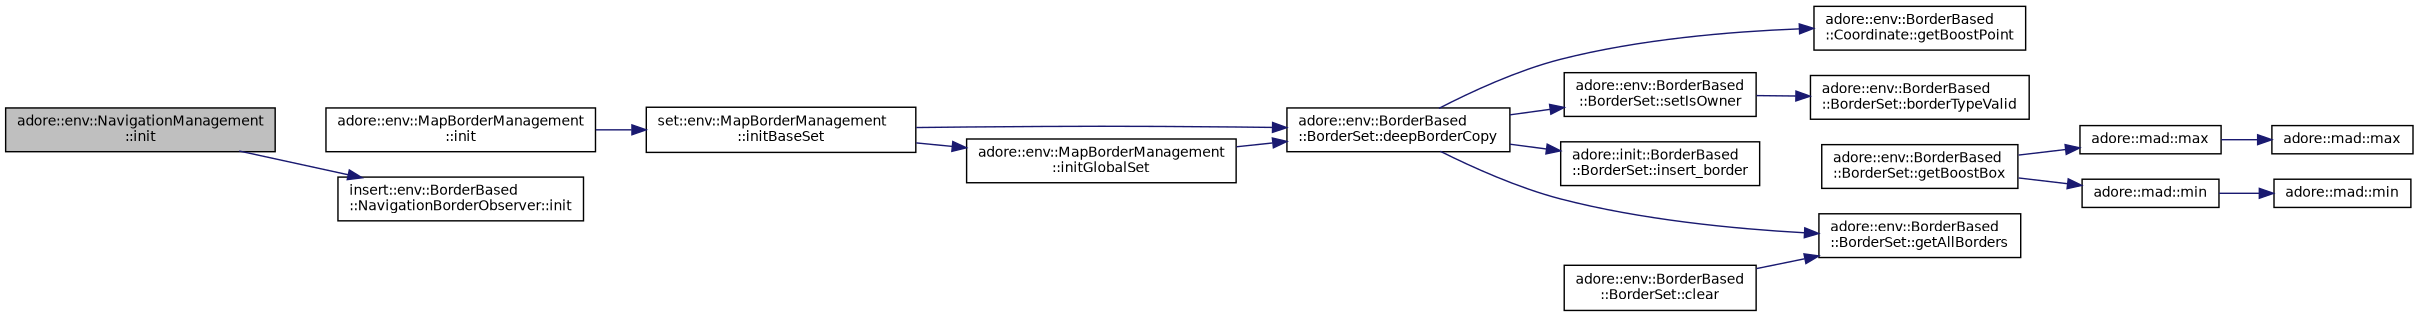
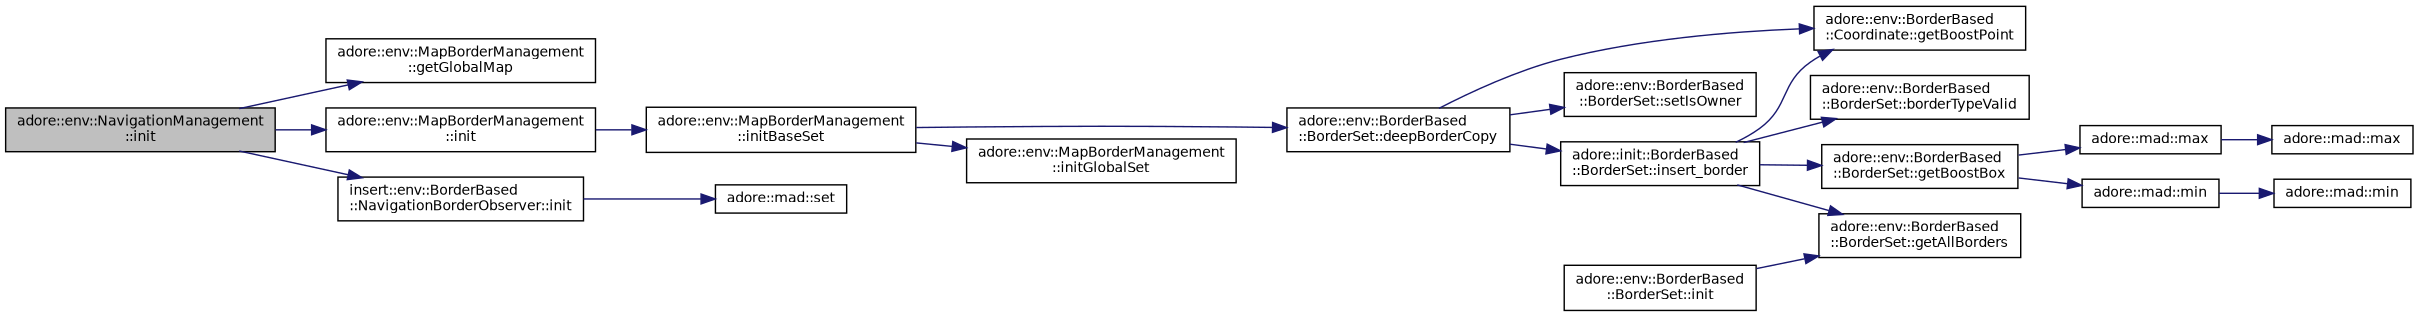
  digraph {
    rankdir=LR
    node [color=black fillcolor=white fontname=Helvetica fontsize=10 shape=record style=filled]
    edge [color=midnightblue fontname=Helvetica fontsize=10 labelfontname=Helvetica labelfontsize=10 style=solid]
    n1 [fillcolor=grey75 fontcolor=black height=0.2 label="adore::env::NavigationManagement\l::init" width=0.4]
+   n2 [height=0.2 label="adore::env::MapBorderManagement\l::getGlobalMap" width=0.4]
    n3 [height=0.2 label="adore::env::MapBorderManagement\l::init" width=0.4]
    n4 [height=0.2 label="insert::env::BorderBased\l::NavigationBorderObserver::init" width=0.4]
-   n5 [height=0.2 label="set::env::MapBorderManagement\l::initBaseSet" width=0.4]
+   n5 [height=0.2 label="adore::env::MapBorderManagement\l::initBaseSet" width=0.4]
+   n6 [height=0.2 label="adore::mad::set" width=0.4]
    n7 [height=0.2 label="adore::env::BorderBased\l::BorderSet::deepBorderCopy" width=0.4]
    n8 [height=0.2 label="adore::env::MapBorderManagement\l::initGlobalSet" width=0.4]
    n9 [height=0.2 label="adore::env::BorderBased\l::BorderSet::getAllBorders" width=0.4]
    n10 [height=0.2 label="adore::init::BorderBased\l::BorderSet::insert_border" width=0.4]
    n11 [height=0.2 label="adore::env::BorderBased\l::BorderSet::setIsOwner" width=0.4]
    n12 [height=0.2 label="adore::env::BorderBased\l::Coordinate::getBoostPoint" width=0.4]
-   n13 [height=0.2 label="adore::env::BorderBased\l::BorderSet::clear" width=0.4]
+   n13 [height=0.2 label="adore::env::BorderBased\l::BorderSet::init" width=0.4]
    n14 [height=0.2 label="adore::env::BorderBased\l::BorderSet::borderTypeValid" width=0.4]
    n15 [height=0.2 label="adore::env::BorderBased\l::BorderSet::getBoostBox" width=0.4]
    n16 [height=0.2 label="adore::mad::max" width=0.4]
    n17 [height=0.2 label="adore::mad::min" width=0.4]
    n18 [height=0.2 label="adore::mad::max" width=0.4]
    n19 [height=0.2 label="adore::mad::min" width=0.4]
+   n1 -> n2
+   n1 -> n3
    n1 -> n4
    n3 -> n5
+   n4 -> n6
    n5 -> n7
    n5 -> n8
-   n7 -> n9
+   n10 -> n9
    n7 -> n10
    n7 -> n11
    n7 -> n12
-   n8 -> n7
-   n11 -> n14
+   n10 -> n12
+   n10 -> n14
+   n10 -> n15
    n13 -> n9
    n15 -> n16
    n15 -> n17
    n16 -> n18
    n17 -> n19
  }
